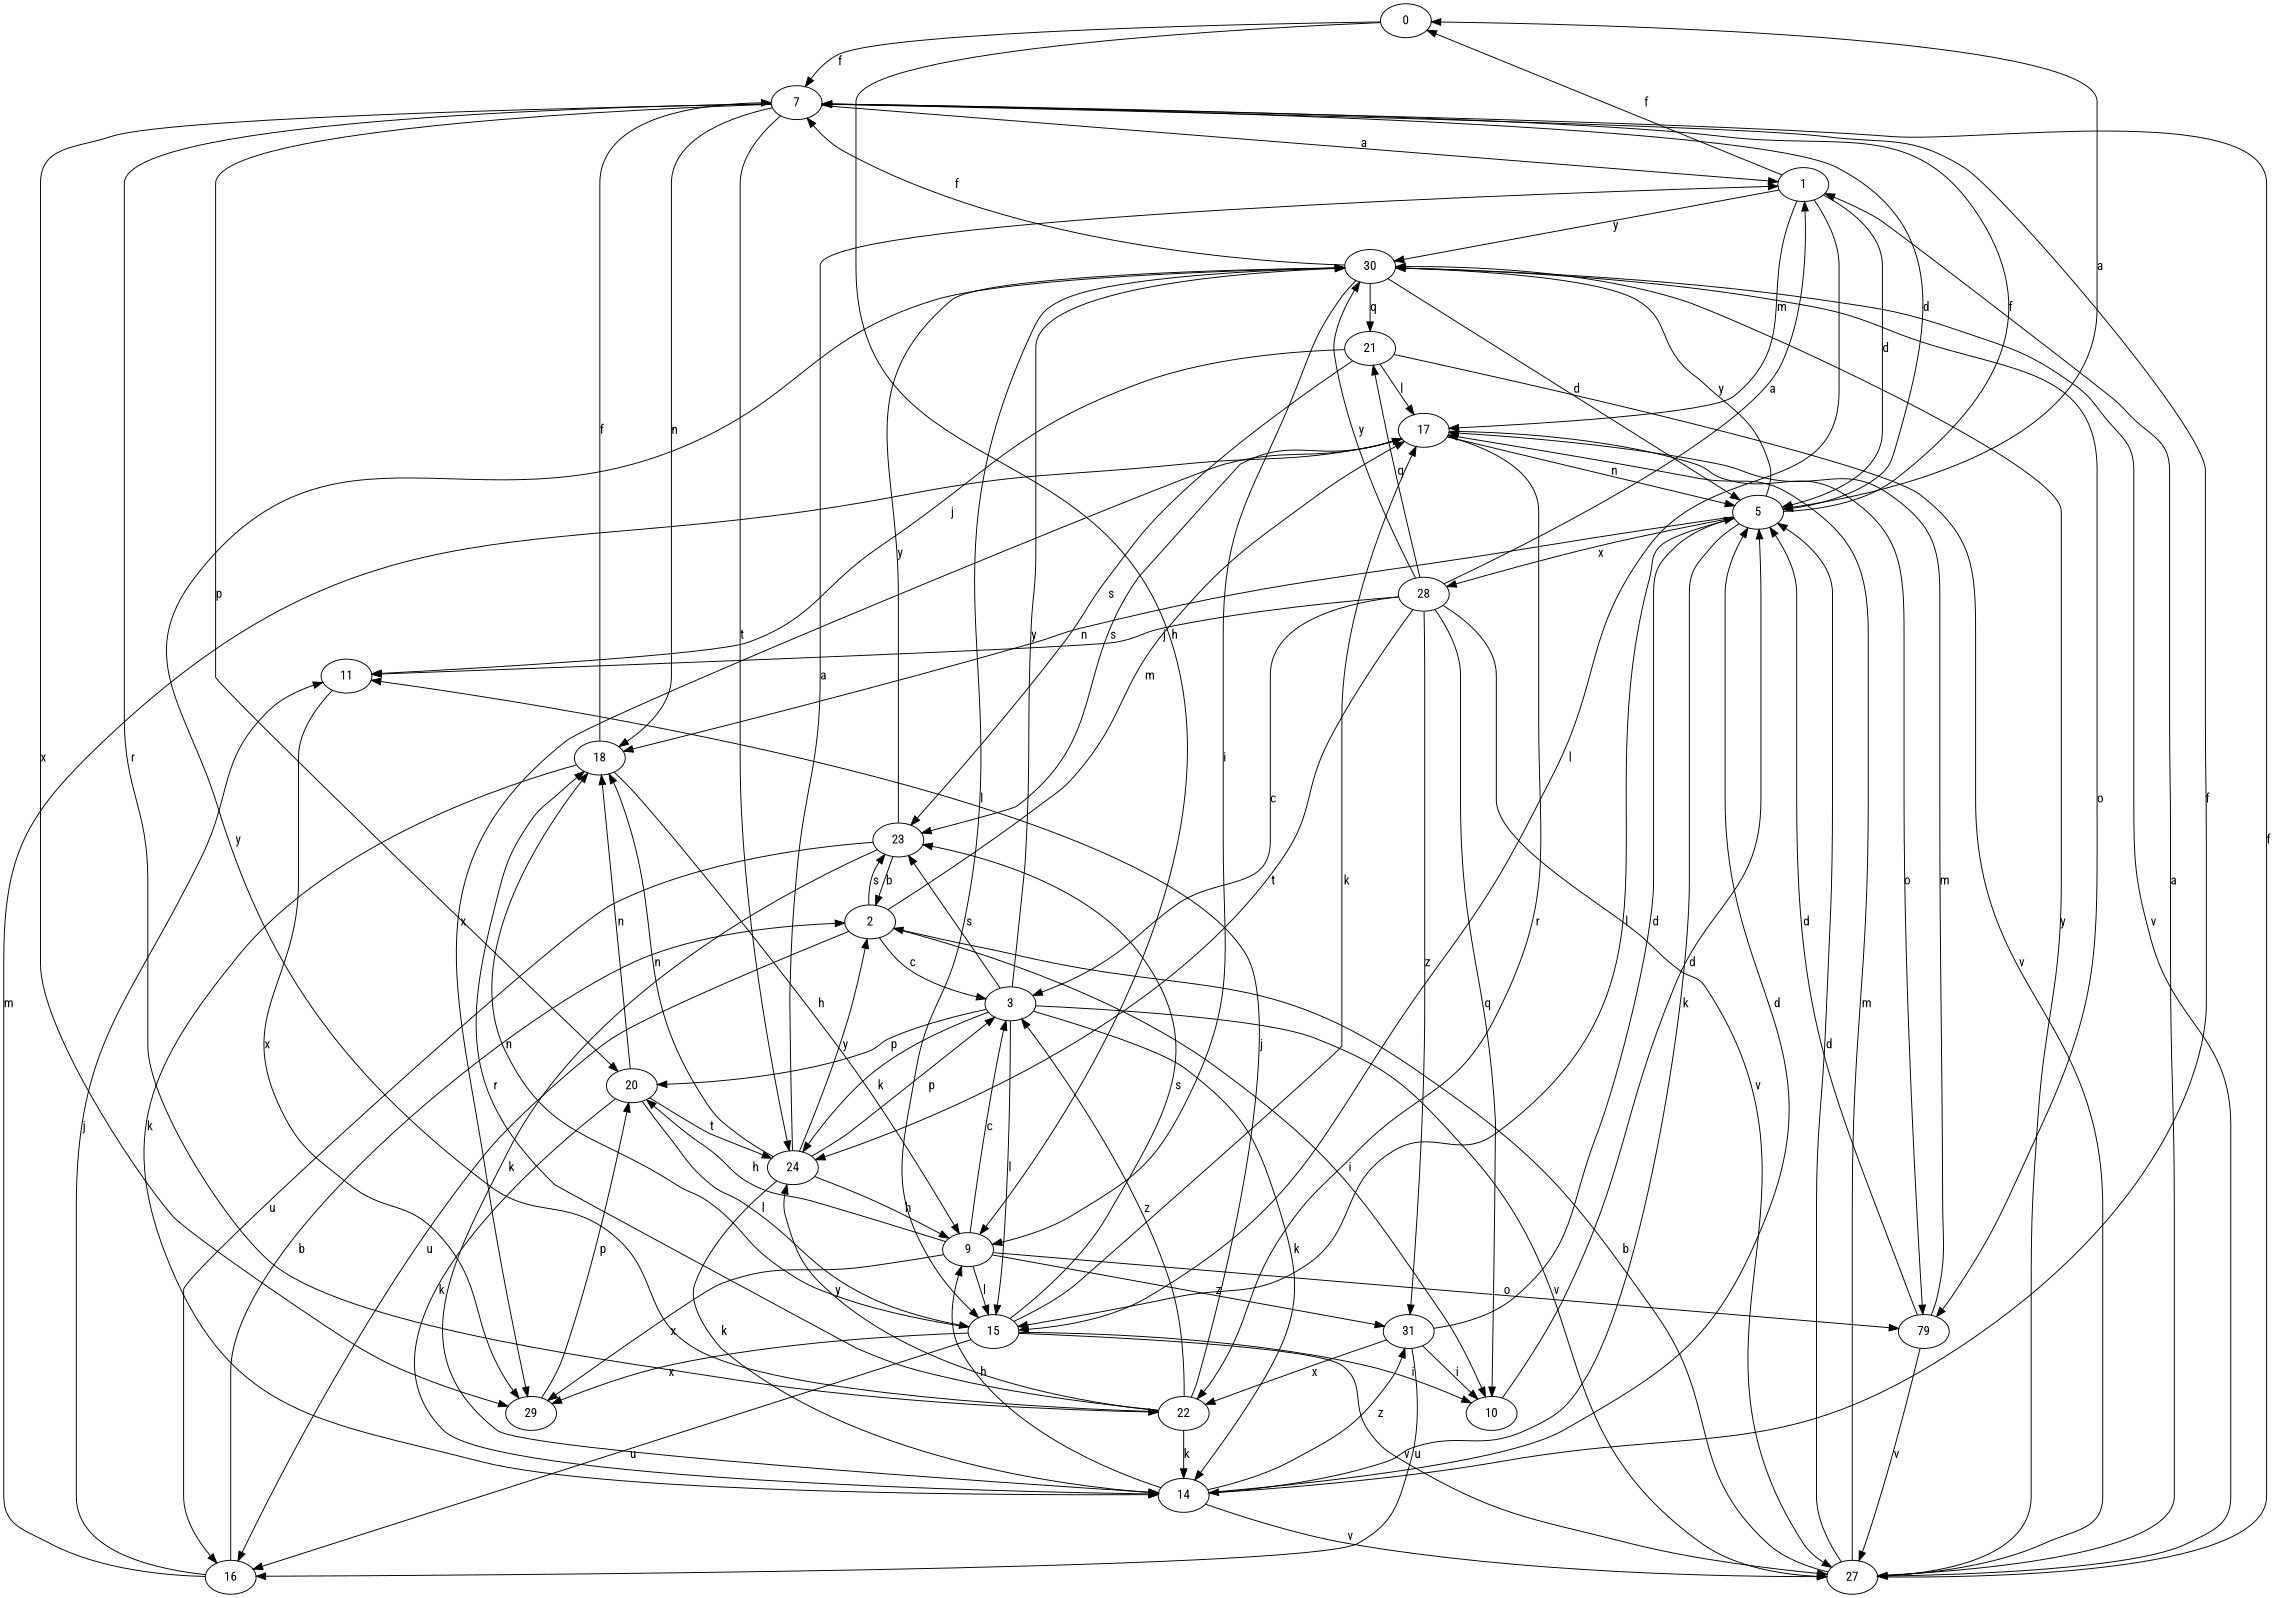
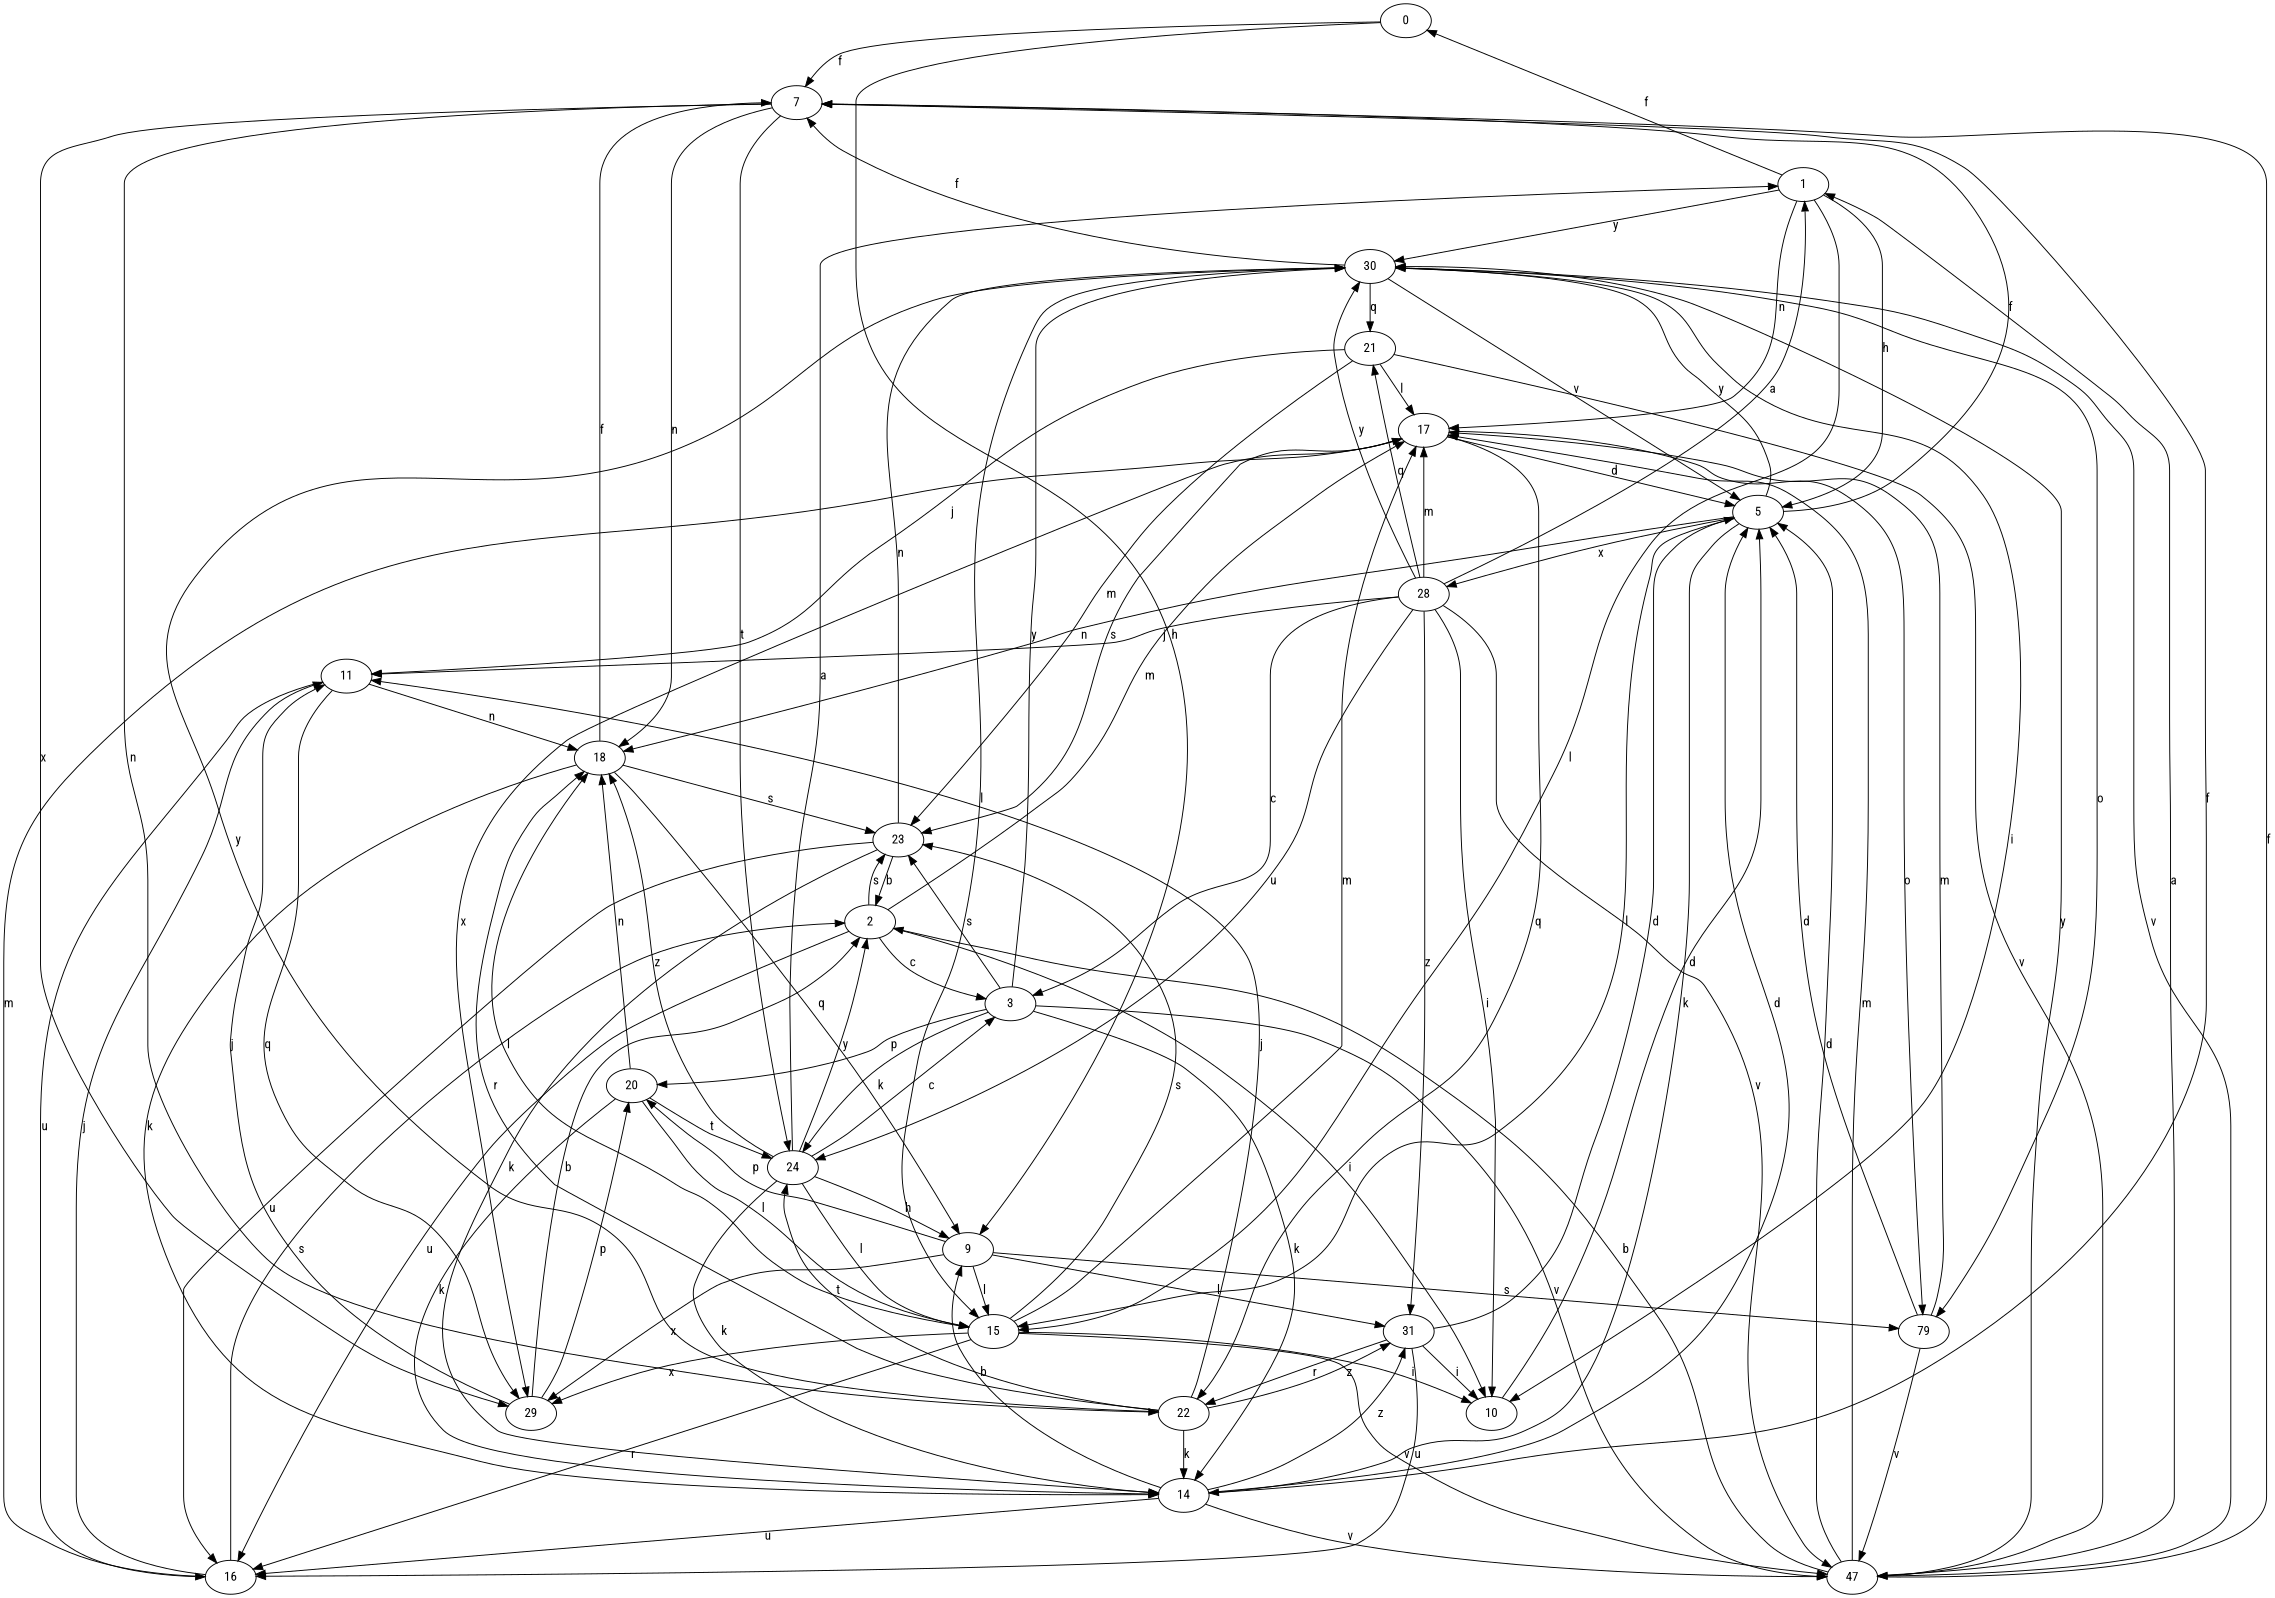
  strict digraph {
    fontname="Roboto Condensed"
    node [fontname="Roboto Condensed"]
    edge [fontname="Roboto Condensed"]
    0
    7
    9
    1
    5
    20
    24
    18
    22
    29
    15
    3
    n13 [label=79]
    31
    17
    30
    14
    28
    10
    23
    n21 [label=16]
-   27
+   27 [label=47]
    21
    2
    11
    0 -> 7 [label=f]
    0 -> 9 [label=h]
-   7 -> 1 [label=a]
-   7 -> 5 [label=d]
-   7 -> 20 [label=p]
    7 -> 24 [label=t]
    7 -> 18 [label=n]
-   7 -> 22 [label=r]
+   7 -> 22 [label=n]
    7 -> 29 [label=x]
-   9 -> 20 [label=h]
+   9 -> 20 [label=p]
    9 -> 29 [label=x]
    9 -> 15 [label=l]
-   9 -> 3 [label=c]
-   9 -> n13 [label=o]
-   9 -> 31 [label=z]
+   9 -> n13 [label=s]
+   9 -> 31 [label=l]
    1 -> 0 [label=f]
-   1 -> 5 [label=d]
+   1 -> 5 [label=h]
    1 -> 15 [label=l]
-   1 -> 17 [label=m]
+   1 -> 17 [label=n]
    1 -> 30 [label=y]
-   5 -> 0 [label=a]
    5 -> 7 [label=f]
    5 -> 18 [label=n]
    5 -> 15 [label=l]
    5 -> 30 [label=y]
    5 -> 14 [label=k]
    5 -> 28 [label=x]
    20 -> 24 [label=t]
    20 -> 18 [label=n]
    20 -> 15 [label=l]
    20 -> 14 [label=k]
    24 -> 9 [label=h]
    24 -> 1 [label=a]
-   24 -> 18 [label=n]
-   3 -> 15 [label=l]
-   24 -> 3 [label=p]
+   24 -> 18 [label=z]
+   24 -> 15 [label=l]
+   24 -> 3 [label=c]
    24 -> 14 [label=k]
    24 -> 2 [label=y]
    18 -> 7 [label=f]
-   18 -> 9 [label=h]
+   18 -> 9 [label=q]
    18 -> 14 [label=k]
-   22 -> 24 [label=y]
+   18 -> 23 [label=s]
+   22 -> 24 [label=t]
    22 -> 18 [label=r]
-   22 -> 3 [label=z]
+   22 -> 31 [label=z]
    22 -> 30 [label=y]
    22 -> 14 [label=k]
    22 -> 11 [label=j]
    29 -> 20 [label=p]
-   15 -> 18 [label=n]
+   29 -> 2 [label=b]
+   29 -> 11 [label=j]
+   15 -> 18 [label=l]
    15 -> 29 [label=x]
-   15 -> 17 [label=k]
+   15 -> 17 [label=m]
    15 -> 10 [label=i]
    15 -> 23 [label=s]
-   15 -> n21 [label=u]
+   15 -> n21 [label=r]
    15 -> 27 [label=v]
    3 -> 20 [label=p]
    3 -> 24 [label=k]
    3 -> 30 [label=y]
    3 -> 14 [label=k]
    3 -> 23 [label=s]
    3 -> 27 [label=v]
    n13 -> 5 [label=d]
    n13 -> 17 [label=m]
    n13 -> 27 [label=v]
    31 -> 5 [label=d]
-   31 -> 22 [label=x]
+   31 -> 22 [label=r]
    31 -> 10 [label=i]
    31 -> n21 [label=u]
-   17 -> 5 [label=n]
-   17 -> 22 [label=r]
+   17 -> 5 [label=d]
+   17 -> 22 [label=q]
    17 -> 29 [label=x]
    17 -> n13 [label=o]
    17 -> 23 [label=s]
    30 -> 7 [label=f]
-   30 -> 5 [label=d]
+   30 -> 5 [label=v]
    30 -> 15 [label=l]
    30 -> n13 [label=o]
-   30 -> 9 [label=i]
+   30 -> 10 [label=i]
    30 -> 27 [label=v]
    30 -> 21 [label=q]
    14 -> 7 [label=f]
-   14 -> 9 [label=h]
+   14 -> 9 [label=b]
    14 -> 5 [label=d]
    14 -> 31 [label=z]
+   14 -> n21 [label=u]
    14 -> 27 [label=v]
    28 -> 1 [label=a]
-   28 -> 24 [label=t]
+   28 -> 24 [label=u]
    28 -> 3 [label=c]
    28 -> 31 [label=z]
+   28 -> 17 [label=m]
    28 -> 30 [label=y]
-   28 -> 10 [label=q]
+   28 -> 10 [label=i]
    28 -> 27 [label=v]
    28 -> 21 [label=q]
    28 -> 11 [label=j]
    10 -> 5 [label=d]
-   23 -> 30 [label=y]
+   23 -> 30 [label=n]
    23 -> 14 [label=k]
    23 -> n21 [label=u]
    23 -> 2 [label=b]
    n21 -> 17 [label=m]
-   n21 -> 2 [label=b]
+   n21 -> 2 [label=s]
    n21 -> 11 [label=j]
    27 -> 7 [label=f]
    27 -> 1 [label=a]
    27 -> 5 [label=d]
    27 -> 17 [label=m]
    27 -> 30 [label=y]
    27 -> 2 [label=b]
    21 -> 17 [label=l]
-   21 -> 23 [label=s]
+   21 -> 23 [label=m]
    21 -> 27 [label=v]
    21 -> 11 [label=j]
    2 -> 3 [label=c]
    2 -> 17 [label=m]
    2 -> 10 [label=i]
    2 -> 23 [label=s]
    2 -> n21 [label=u]
-   11 -> 29 [label=x]
+   11 -> 18 [label=n]
+   11 -> 29 [label=q]
+   11 -> n21 [label=u]
  }
